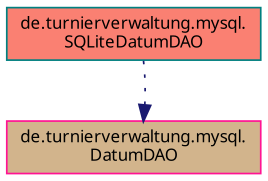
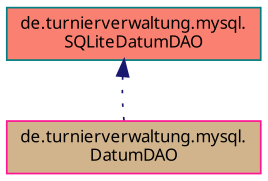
  digraph {
    fontname="Noto Sans"
    node [fontname="Noto Sans" fontsize=10 shape=record style=filled]
    n1 [color=teal fillcolor=salmon fontcolor=black height=0.2 label="de.turnierverwaltung.mysql.\lSQLiteDatumDAO" width=0.4]
    n2 [color=deeppink fillcolor=tan height=0.2 label="de.turnierverwaltung.mysql.\lDatumDAO" width=0.4]
-   n2 -> n1 [color=midnightblue dir=back fontname="Noto Sans" fontsize=10 labelfontname=Helvetica labelfontsize=10 style=dotted]
+   n1 -> n2 [color=midnightblue dir=back fontname="Noto Sans" fontsize=10 labelfontname=Helvetica labelfontsize=10 style=dotted]
  }
